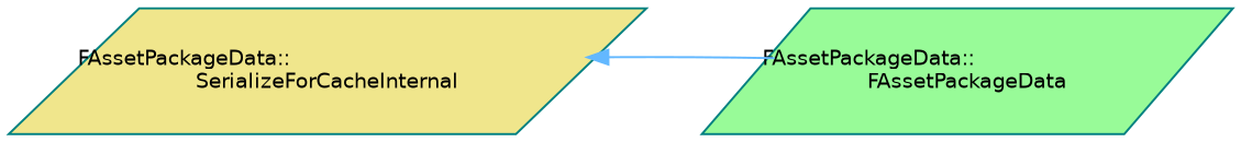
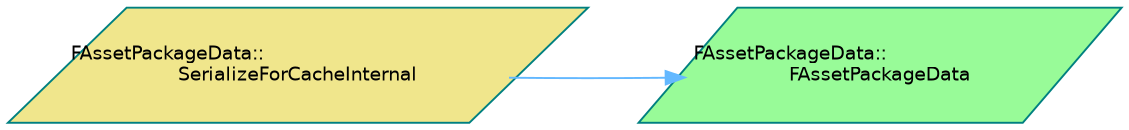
  digraph {
    rankdir=RL
    node [color=teal fontname=Helvetica fontsize=10 shape=parallelogram style=filled]
    n1 [fillcolor=palegreen fontcolor=black height=0.2 label="FAssetPackageData::\lFAssetPackageData" width=0.4]
    n2 [fillcolor=khaki height=0.2 label="FAssetPackageData::\lSerializeForCacheInternal" width=0.4]
-   n2 -> n1 [color=steelblue1 dir=back fontname=Helvetica fontsize=10 labelfontname=Helvetica labelfontsize=10 style=solid]
+   n1 -> n2 [color=steelblue1 dir=back fontname=Helvetica fontsize=10 labelfontname=Helvetica labelfontsize=10 style=solid]
  }
